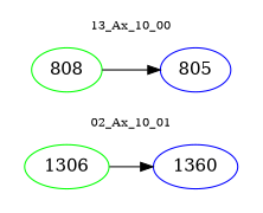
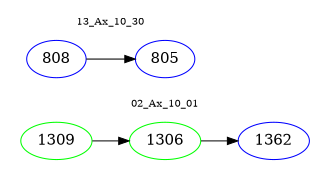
  digraph {
    rankdir=LR
    node [color=blue]
    edge [color=black]
+   n1 [color=green label=1309]
    n2 [color=green label=1306]
-   n3 [label=1360]
-   n4 [color=green label=808]
+   n3 [label=1362]
+   n4 [label=808]
    n5 [label=805]
    subgraph cluster_1 {
      color=white
      fontsize=10
      label="02_Ax_10_01"
+     n1
      n2
      n3
    }
    subgraph cluster_2 {
      color=white
      fontsize=10
-     label="13_Ax_10_00"
+     label="13_Ax_10_30"
      n4
      n5
    }
+   n1 -> n2
    n2 -> n3
    n4 -> n5
  }
